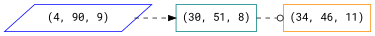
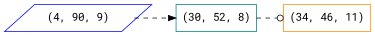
  digraph {
    fontname="Roboto Mono"
    rankdir=LR
    node [fontname="Roboto Mono" shape=box]
    edge [fontname="Roboto Mono" style=dashed]
    n1 [color=blue label="(4, 90, 9)" shape=parallelogram]
-   "(30, 52, 8)" [color=teal label="(30, 51, 8)"]
+   "(30, 52, 8)" [color=teal]
    "(34, 46, 11)" [color=darkorange]
    n1 -> "(30, 52, 8)" [arrowhead=normal]
    "(30, 52, 8)" -> "(34, 46, 11)" [arrowhead=odot]
  }
